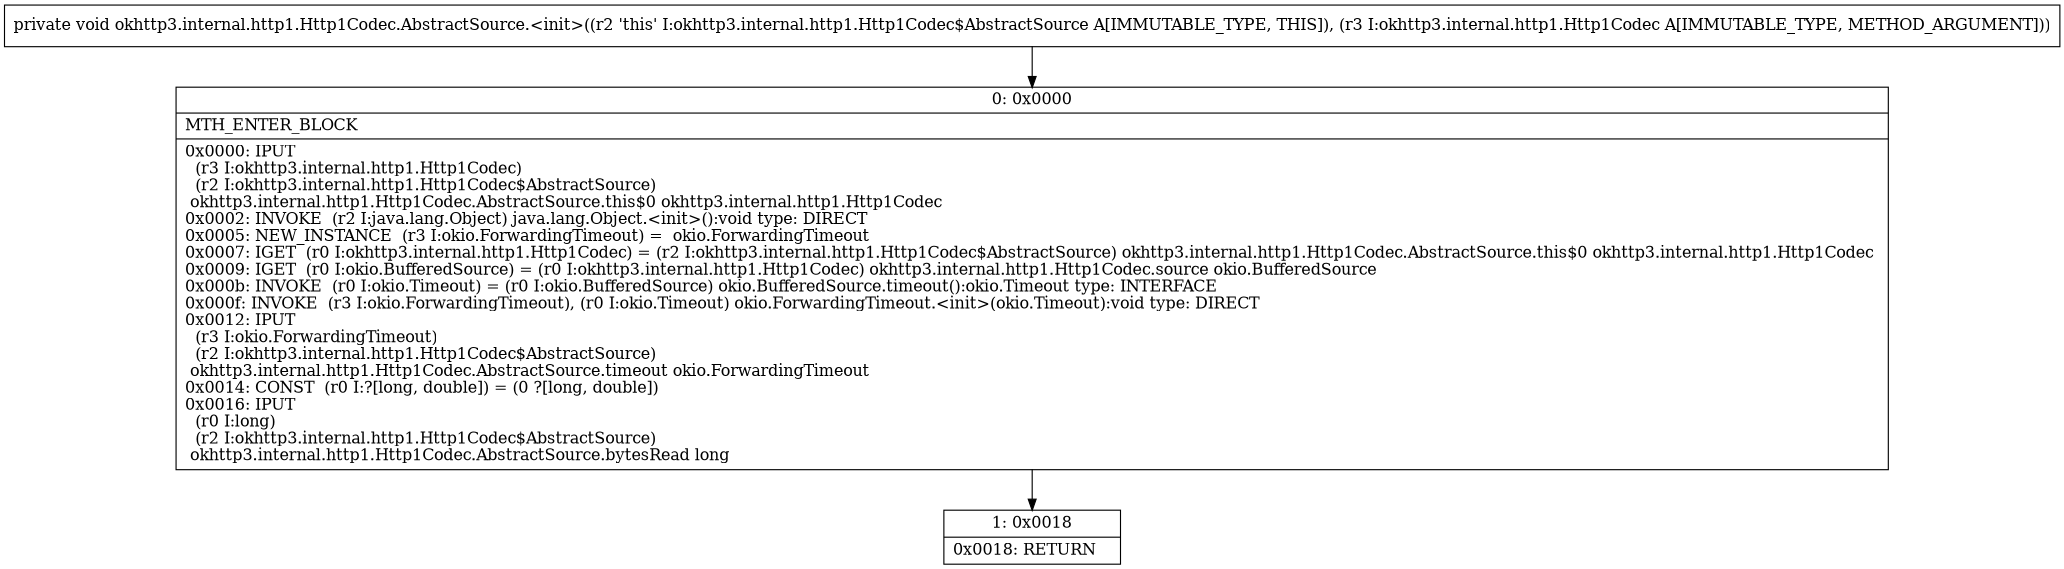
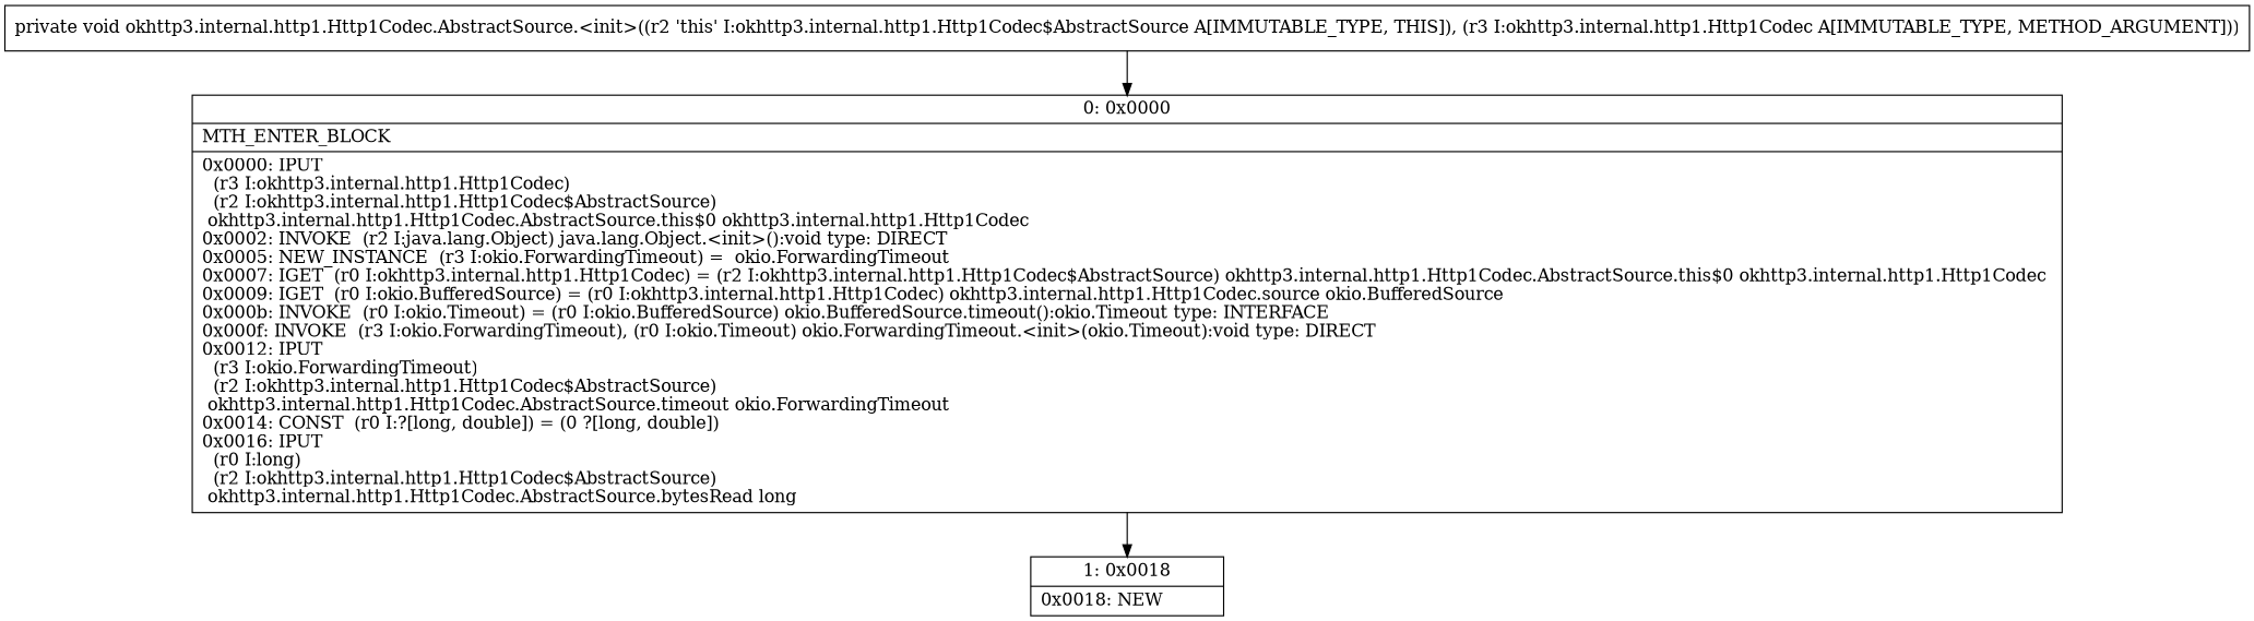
  digraph {
    node [shape=record]
    n1 [label="{0\:\ 0x0000|MTH_ENTER_BLOCK\l|0x0000: IPUT  \l  (r3 I:okhttp3.internal.http1.Http1Codec)\l  (r2 I:okhttp3.internal.http1.Http1Codec$AbstractSource)\l okhttp3.internal.http1.Http1Codec.AbstractSource.this$0 okhttp3.internal.http1.Http1Codec \l0x0002: INVOKE  (r2 I:java.lang.Object) java.lang.Object.\<init\>():void type: DIRECT \l0x0005: NEW_INSTANCE  (r3 I:okio.ForwardingTimeout) =  okio.ForwardingTimeout \l0x0007: IGET  (r0 I:okhttp3.internal.http1.Http1Codec) = (r2 I:okhttp3.internal.http1.Http1Codec$AbstractSource) okhttp3.internal.http1.Http1Codec.AbstractSource.this$0 okhttp3.internal.http1.Http1Codec \l0x0009: IGET  (r0 I:okio.BufferedSource) = (r0 I:okhttp3.internal.http1.Http1Codec) okhttp3.internal.http1.Http1Codec.source okio.BufferedSource \l0x000b: INVOKE  (r0 I:okio.Timeout) = (r0 I:okio.BufferedSource) okio.BufferedSource.timeout():okio.Timeout type: INTERFACE \l0x000f: INVOKE  (r3 I:okio.ForwardingTimeout), (r0 I:okio.Timeout) okio.ForwardingTimeout.\<init\>(okio.Timeout):void type: DIRECT \l0x0012: IPUT  \l  (r3 I:okio.ForwardingTimeout)\l  (r2 I:okhttp3.internal.http1.Http1Codec$AbstractSource)\l okhttp3.internal.http1.Http1Codec.AbstractSource.timeout okio.ForwardingTimeout \l0x0014: CONST  (r0 I:?[long, double]) = (0 ?[long, double]) \l0x0016: IPUT  \l  (r0 I:long)\l  (r2 I:okhttp3.internal.http1.Http1Codec$AbstractSource)\l okhttp3.internal.http1.Http1Codec.AbstractSource.bytesRead long \l}"]
-   n2 [label="{1\:\ 0x0018|0x0018: RETURN   \l}"]
+   n2 [label="{1\:\ 0x0018|0x0018: NEW   \l}"]
    n3 [label="{private void okhttp3.internal.http1.Http1Codec.AbstractSource.\<init\>((r2 'this' I:okhttp3.internal.http1.Http1Codec$AbstractSource A[IMMUTABLE_TYPE, THIS]), (r3 I:okhttp3.internal.http1.Http1Codec A[IMMUTABLE_TYPE, METHOD_ARGUMENT])) }"]
    n1 -> n2
    n3 -> n1
  }
